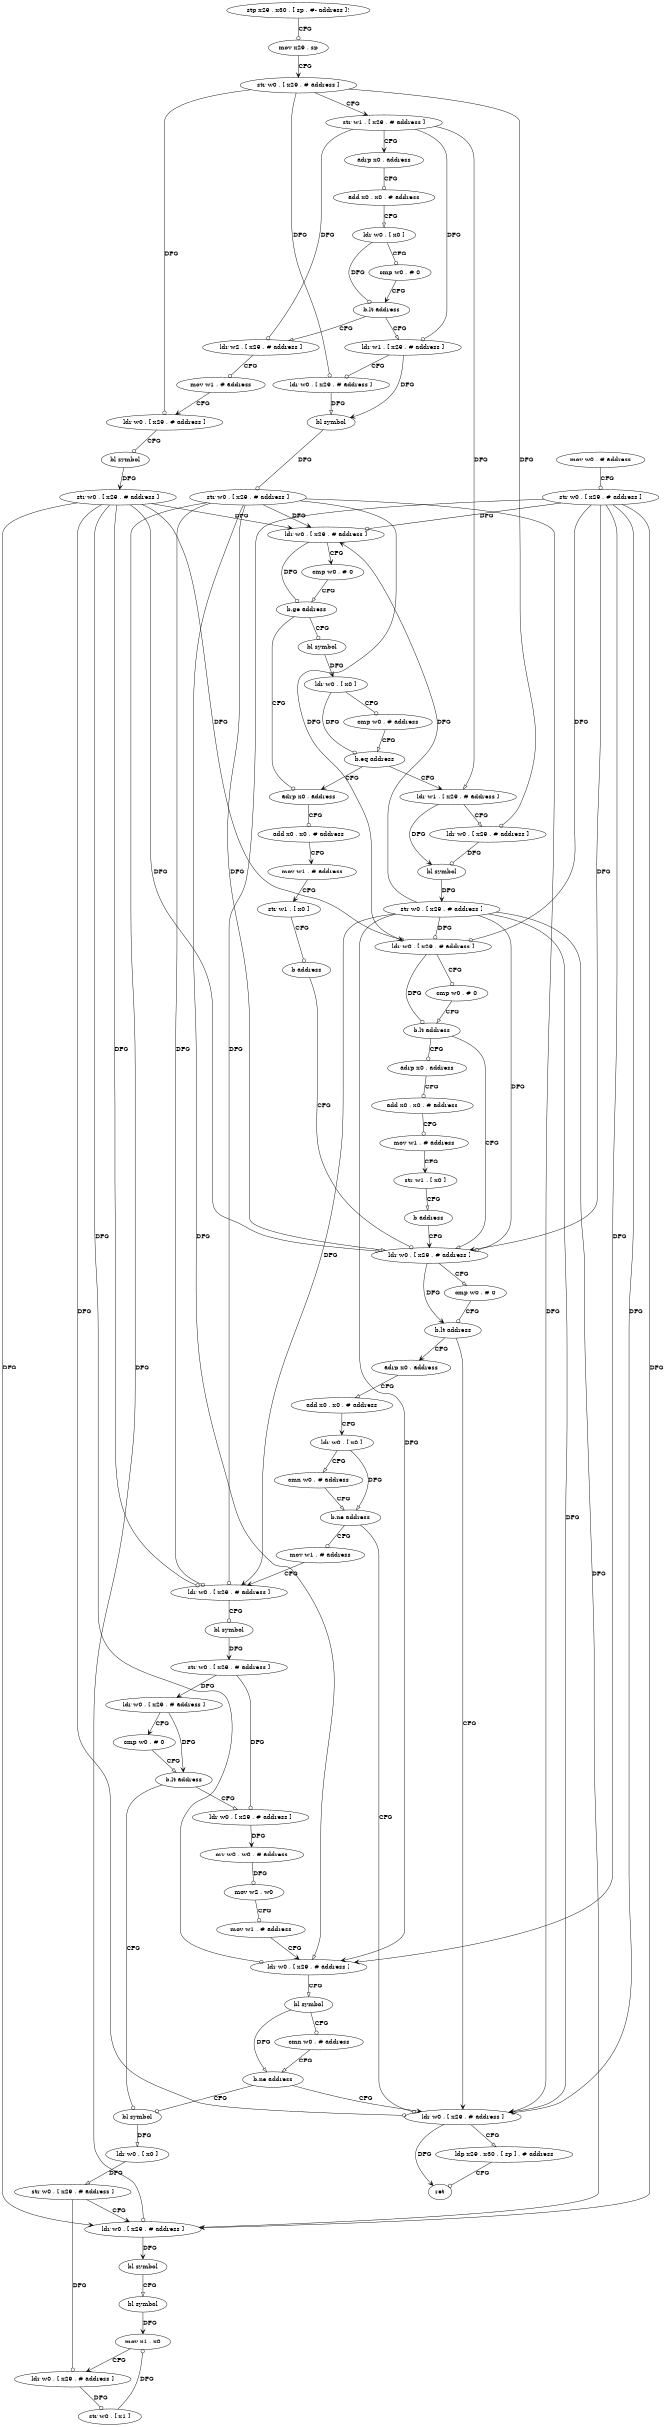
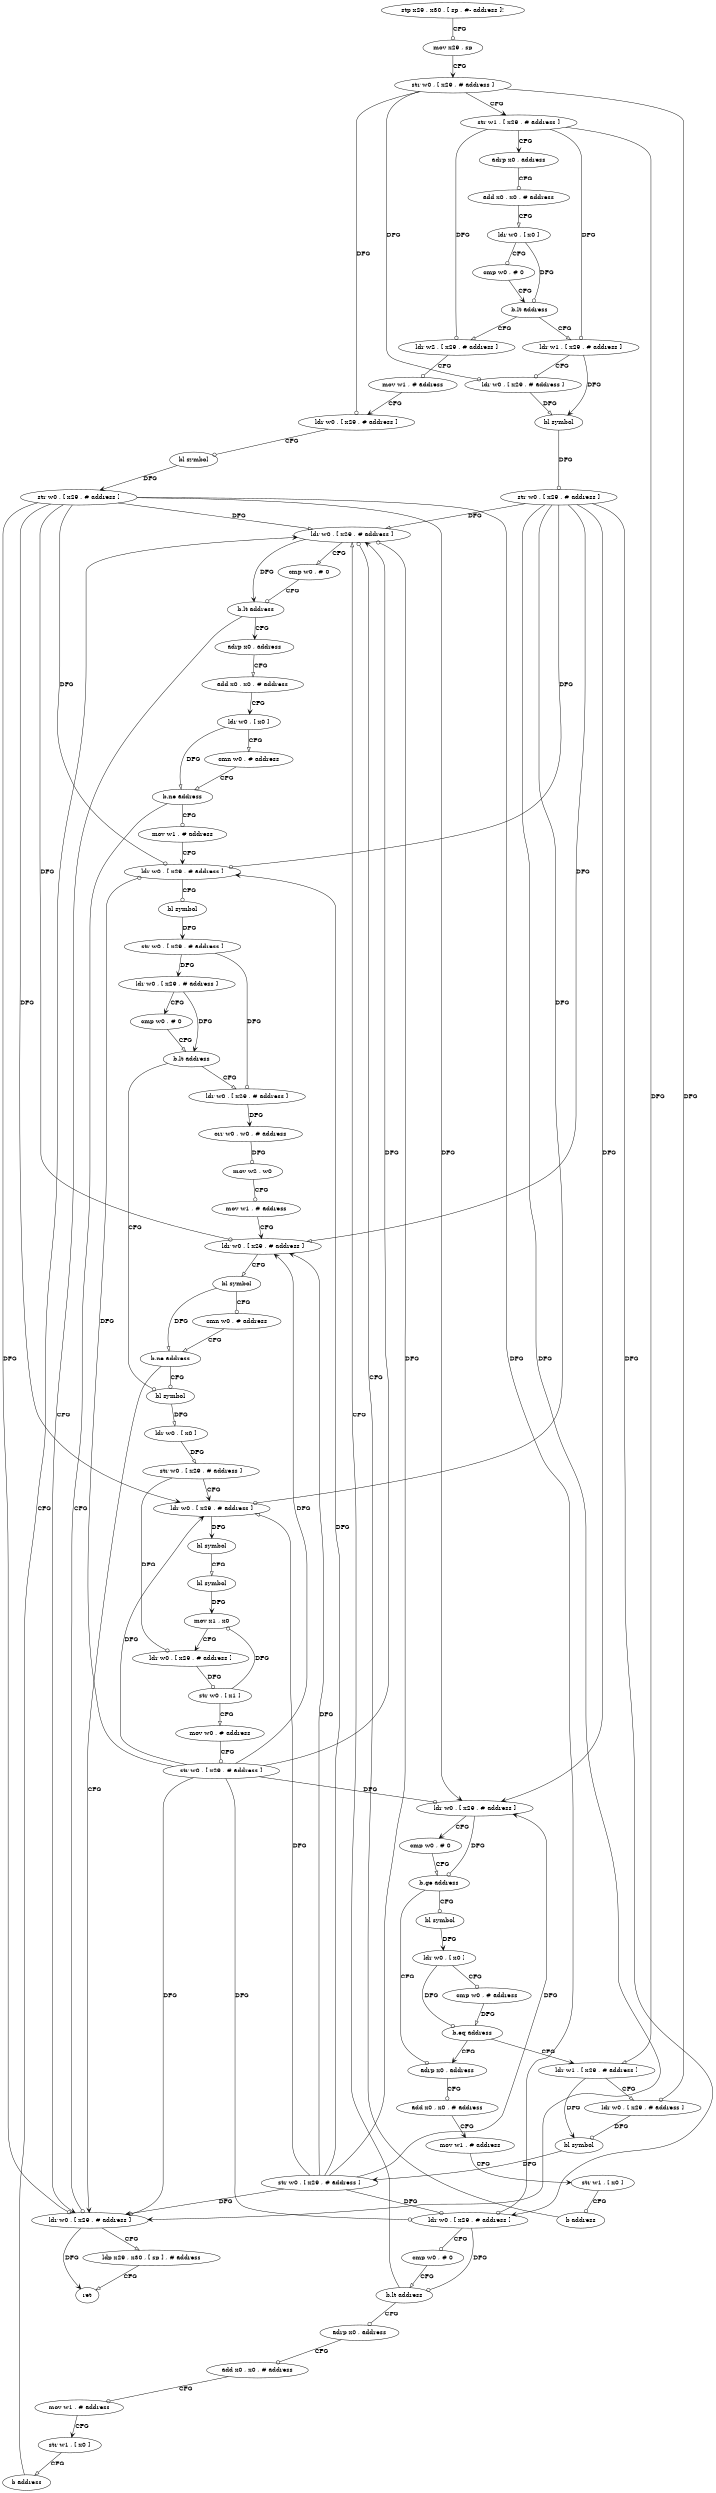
  digraph {
    edge [arrowhead=odot]
    n1 [label="stp x29 , x30 , [ sp , #- address ]!"]
    n2 [label="mov x29 , sp"]
    n3 [label="str w0 , [ x29 , # address ]"]
    n4 [label="str w1 , [ x29 , # address ]"]
    n5 [label="ldr w0 , [ x29 , # address ]"]
    n6 [label="ldr w0 , [ x29 , # address ]"]
    n7 [label="ldr w0 , [ x29 , # address ]"]
    n8 [label="adrp x0 , address"]
    n9 [label="ldr w1 , [ x29 , # address ]"]
    n10 [label="ldr w2 , [ x29 , # address ]"]
    n11 [label="ldr w1 , [ x29 , # address ]"]
    n12 [label="bl symbol"]
    n13 [label="bl symbol"]
    n14 [label="bl symbol"]
    n15 [label="add x0 , x0 , # address"]
    n16 [label="mov w1 , # address"]
    n17 [label="ldr w0 , [ x0 ]"]
    n18 [label="cmp w0 , # 0"]
    n19 [label="b.lt address"]
    n20 [label="str w0 , [ x29 , # address ]"]
    n21 [label="ldr w0 , [ x29 , # address ]"]
    n22 [label="ldr w0 , [ x29 , # address ]"]
    n23 [label="ldr w0 , [ x29 , # address ]"]
    n24 [label="ldr w0 , [ x29 , # address ]"]
    n25 [label="ldr w0 , [ x29 , # address ]"]
    n26 [label="ldr w0 , [ x29 , # address ]"]
    n27 [label="ldr w0 , [ x29 , # address ]"]
    n28 [label="cmp w0 , # 0"]
    n29 [label="b.lt address"]
    n30 [label="cmp w0 , # 0"]
    n31 [label="b.ge address"]
    n32 [label="ldp x29 , x30 , [ sp ] , # address"]
    n33 [label=ret]
    n34 [label="bl symbol"]
    n35 [label="cmp w0 , # 0"]
    n36 [label="b.lt address"]
    n37 [label="bl symbol"]
    n38 [label="bl symbol"]
    n39 [label="adrp x0 , address"]
    n40 [label="str w0 , [ x29 , # address ]"]
    n41 [label="adrp x0 , address"]
    n42 [label="bl symbol"]
    n43 [label="add x0 , x0 , # address"]
    n44 [label="ldr w0 , [ x0 ]"]
    n45 [label="mov w1 , # address"]
    n46 [label="cmp w0 , # address"]
    n47 [label="b.eq address"]
    n48 [label="add x0 , x0 , # address"]
    n49 [label="ldr w0 , [ x0 ]"]
    n50 [label="cmn w0 , # address"]
    n51 [label="b.ne address"]
    n52 [label="mov w1 , # address"]
    n53 [label="str w1 , [ x0 ]"]
    n54 [label="b address"]
    n55 [label="str w0 , [ x29 , # address ]"]
    n56 [label="str w0 , [ x29 , # address ]"]
    n57 [label="ldr w0 , [ x29 , # address ]"]
    n58 [label="ldr w0 , [ x29 , # address ]"]
    n59 [label="cmp w0 , # 0"]
    n60 [label="b.lt address"]
    n61 [label="orr w0 , w0 , # address"]
    n62 [label="bl symbol"]
    n63 [label="ldr w0 , [ x0 ]"]
    n64 [label="str w0 , [ x29 , # address ]"]
    n65 [label="mov w2 , w0"]
    n66 [label="adrp x0 , address"]
    n67 [label="add x0 , x0 , # address"]
    n68 [label="mov w1 , # address"]
    n69 [label="ldr w0 , [ x29 , # address ]"]
    n70 [label="str w0 , [ x1 ]"]
    n71 [label="bl symbol"]
    n72 [label="mov x1 , x0"]
    n73 [label="mov w0 , # address"]
    n74 [label="str w0 , [ x29 , # address ]"]
    n75 [label="mov w1 , # address"]
    n76 [label="cmn w0 , # address"]
    n77 [label="b.ne address"]
    n78 [label="str w1 , [ x0 ]"]
    n79 [label="b address"]
    n1 -> n2 [label=CFG]
    n2 -> n3 [arrowhead=vee label=CFG]
    n3 -> n4 [arrowhead=vee label=CFG]
    n3 -> n5 [label=DFG]
    n3 -> n6 [label=DFG]
    n3 -> n7 [label=DFG]
    n4 -> n8 [arrowhead=vee label=CFG]
    n4 -> n9 [label=DFG]
    n4 -> n10 [label=DFG]
    n4 -> n11 [arrowhead=onormal label=DFG]
    n5 -> n12 [arrowhead=onormal label=DFG]
    n6 -> n13 [label=CFG]
    n7 -> n14 [label=DFG]
    n8 -> n15 [label=CFG]
    n9 -> n5 [label=CFG]
    n9 -> n12 [arrowhead=vee label=DFG]
    n10 -> n16 [label=CFG]
    n11 -> n7 [arrowhead=onormal label=CFG]
    n11 -> n14 [arrowhead=vee label=DFG]
    n12 -> n20 [label=DFG]
    n13 -> n40 [arrowhead=vee label=DFG]
    n14 -> n55 [arrowhead=vee label=DFG]
    n15 -> n17 [arrowhead=onormal label=CFG]
    n16 -> n6 [arrowhead=vee label=CFG]
    n17 -> n18 [label=CFG]
    n17 -> n19 [label=DFG]
    n18 -> n19 [arrowhead=vee label=CFG]
    n19 -> n9 [arrowhead=onormal label=CFG]
    n19 -> n10 [arrowhead=onormal label=CFG]
    n20 -> n21 [arrowhead=onormal label=DFG]
    n20 -> n22 [arrowhead=vee label=DFG]
    n20 -> n23 [arrowhead=vee label=DFG]
    n20 -> n24 [label=DFG]
    n20 -> n25 [arrowhead=vee label=DFG]
    n20 -> n26 [label=DFG]
    n20 -> n27 [arrowhead=onormal label=DFG]
    n21 -> n28 [arrowhead=onormal label=CFG]
    n21 -> n29 [arrowhead=vee label=DFG]
    n22 -> n30 [arrowhead=vee label=CFG]
    n22 -> n31 [label=DFG]
    n23 -> n32 [arrowhead=onormal label=CFG]
    n23 -> n33 [arrowhead=vee label=DFG]
    n24 -> n34 [label=CFG]
    n25 -> n35 [label=CFG]
    n25 -> n36 [label=DFG]
    n26 -> n37 [arrowhead=vee label=DFG]
    n27 -> n38 [arrowhead=onormal label=CFG]
    n28 -> n29 [label=CFG]
    n29 -> n23 [arrowhead=vee label=CFG]
    n29 -> n39 [arrowhead=vee label=CFG]
    n30 -> n31 [arrowhead=onormal label=CFG]
    n31 -> n41 [label=CFG]
    n31 -> n42 [label=CFG]
-   n32 -> n33 [label=CFG]
+   n32 -> n33 [arrowhead=onormal label=CFG]
    n34 -> n56 [arrowhead=vee label=DFG]
    n35 -> n36 [arrowhead=onormal label=CFG]
    n36 -> n21 [arrowhead=onormal label=CFG]
    n36 -> n66 [label=CFG]
    n37 -> n71 [arrowhead=onormal label=CFG]
    n38 -> n76 [label=CFG]
    n38 -> n77 [arrowhead=onormal label=DFG]
    n39 -> n48 [arrowhead=onormal label=CFG]
    n40 -> n21 [arrowhead=onormal label=DFG]
    n40 -> n22 [arrowhead=vee label=DFG]
    n40 -> n23 [label=DFG]
    n40 -> n24 [label=DFG]
    n40 -> n25 [label=DFG]
    n40 -> n26 [arrowhead=vee label=DFG]
    n40 -> n27 [label=DFG]
    n41 -> n43 [label=CFG]
    n42 -> n44 [arrowhead=vee label=DFG]
    n43 -> n45 [arrowhead=vee label=CFG]
    n44 -> n46 [label=CFG]
    n44 -> n47 [label=DFG]
    n45 -> n53 [arrowhead=vee label=CFG]
-   n46 -> n47 [arrowhead=onormal label=CFG]
+   n46 -> n47 [arrowhead=onormal label=DFG]
    n47 -> n11 [arrowhead=vee label=CFG]
    n47 -> n41 [arrowhead=vee label=CFG]
    n48 -> n49 [arrowhead=vee label=CFG]
    n49 -> n50 [arrowhead=onormal label=CFG]
    n49 -> n51 [arrowhead=onormal label=DFG]
    n50 -> n51 [arrowhead=onormal label=CFG]
    n51 -> n23 [label=CFG]
    n51 -> n52 [label=CFG]
    n52 -> n24 [arrowhead=vee label=CFG]
    n53 -> n54 [label=CFG]
    n54 -> n21 [label=CFG]
    n55 -> n21 [label=DFG]
    n55 -> n22 [arrowhead=vee label=DFG]
    n55 -> n23 [arrowhead=vee label=DFG]
    n55 -> n24 [arrowhead=vee label=DFG]
    n55 -> n25 [label=DFG]
    n55 -> n26 [arrowhead=onormal label=DFG]
    n55 -> n27 [arrowhead=vee label=DFG]
    n56 -> n57 [arrowhead=vee label=DFG]
    n56 -> n58 [label=DFG]
    n57 -> n59 [arrowhead=vee label=CFG]
    n57 -> n60 [arrowhead=vee label=DFG]
    n58 -> n61 [arrowhead=vee label=DFG]
    n59 -> n60 [arrowhead=onormal label=CFG]
    n60 -> n58 [arrowhead=onormal label=CFG]
    n60 -> n62 [label=CFG]
    n61 -> n65 [label=DFG]
    n62 -> n63 [arrowhead=onormal label=DFG]
    n63 -> n64 [arrowhead=onormal label=DFG]
    n64 -> n26 [arrowhead=vee label=CFG]
    n64 -> n69 [label=DFG]
    n65 -> n75 [label=CFG]
    n66 -> n67 [label=CFG]
    n67 -> n68 [label=CFG]
    n68 -> n78 [arrowhead=vee label=CFG]
    n69 -> n70 [label=DFG]
    n70 -> n72 [label=DFG]
+   n70 -> n73 [arrowhead=onormal label=CFG]
    n71 -> n72 [arrowhead=vee label=DFG]
    n72 -> n69 [arrowhead=vee label=CFG]
    n73 -> n74 [label=CFG]
    n74 -> n21 [arrowhead=vee label=DFG]
    n74 -> n22 [label=DFG]
    n74 -> n23 [label=DFG]
    n74 -> n24 [label=DFG]
    n74 -> n25 [label=DFG]
    n74 -> n26 [arrowhead=vee label=DFG]
    n74 -> n27 [arrowhead=vee label=DFG]
    n75 -> n27 [arrowhead=vee label=CFG]
    n76 -> n77 [arrowhead=onormal label=CFG]
    n77 -> n23 [arrowhead=vee label=CFG]
    n77 -> n62 [label=CFG]
    n78 -> n79 [arrowhead=onormal label=CFG]
    n79 -> n21 [arrowhead=vee label=CFG]
  }
